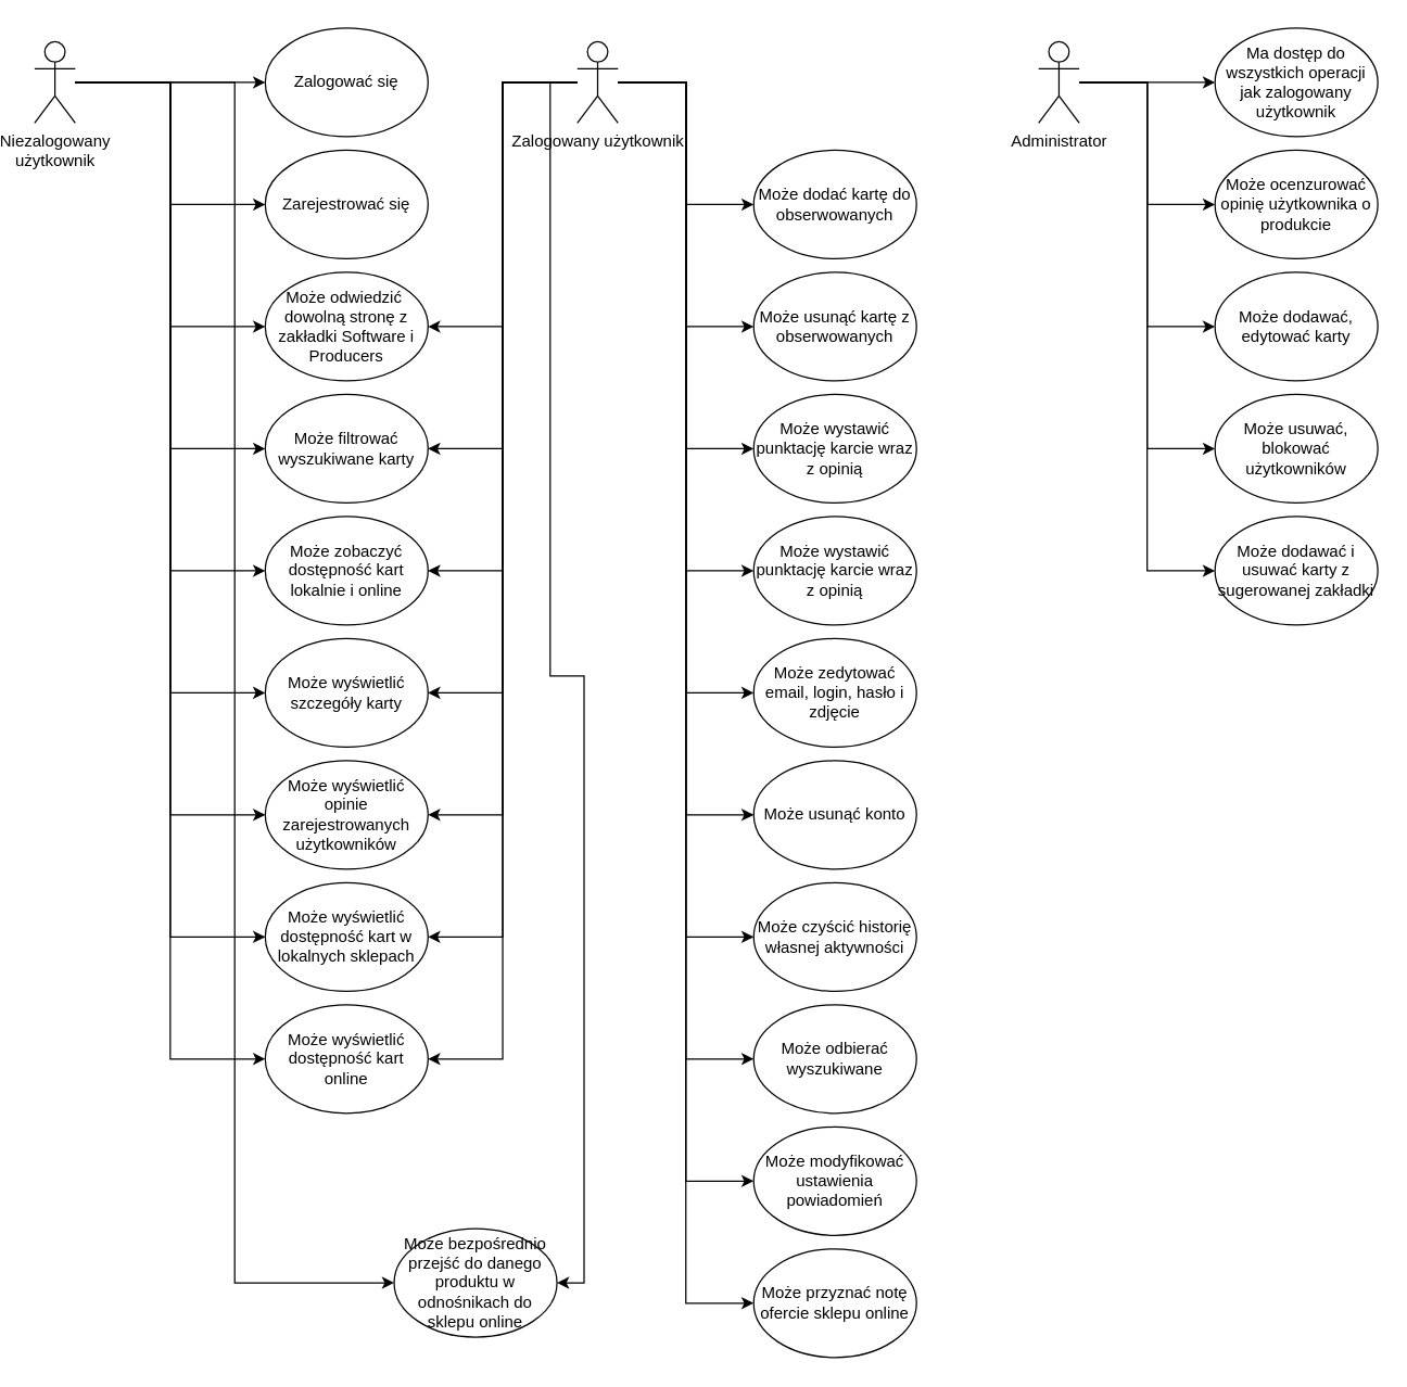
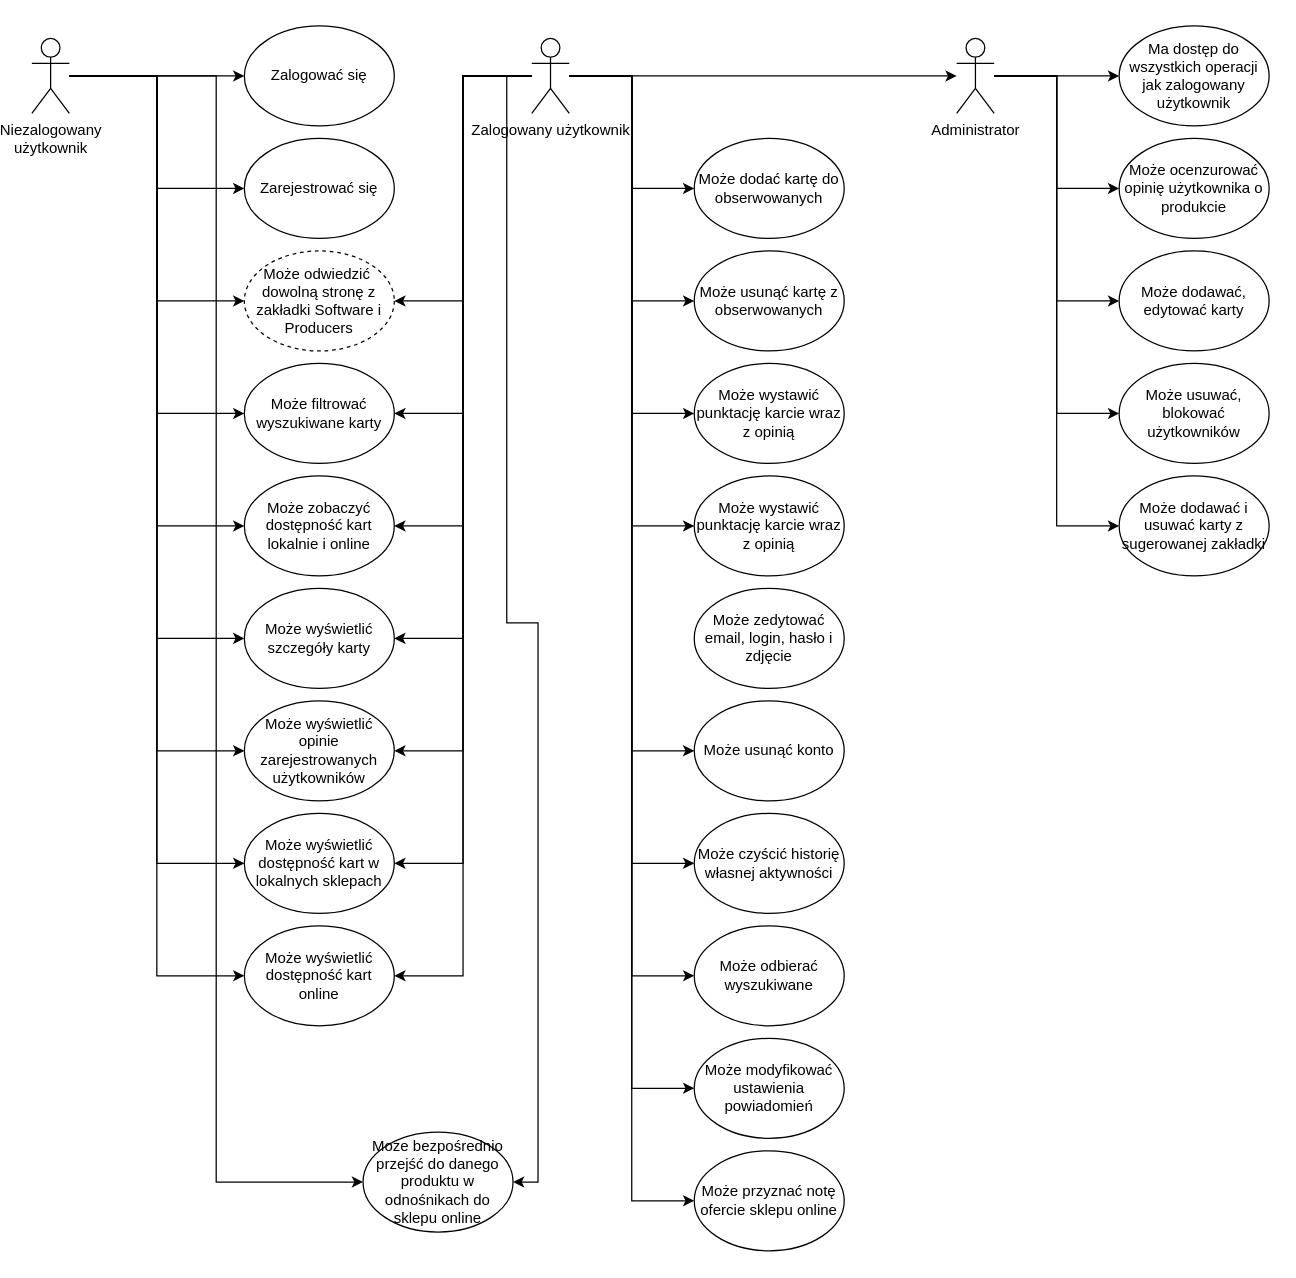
  <mxCell id="0" />
  <mxCell id="1" parent="0" />
  <mxCell id="2" style="edgeStyle=orthogonalEdgeStyle;rounded=0;orthogonalLoop=1;jettySize=auto;html=1;entryX=0;entryY=0.5;entryDx=0;entryDy=0;" edge="1" parent="1" source="12" target="13"><mxGeometry relative="1" as="geometry" /></mxCell>
  <mxCell id="3" style="edgeStyle=orthogonalEdgeStyle;rounded=0;orthogonalLoop=1;jettySize=auto;html=1;entryX=0;entryY=0.5;entryDx=0;entryDy=0;" edge="1" parent="1" source="12" target="14"><mxGeometry relative="1" as="geometry" /></mxCell>
  <mxCell id="4" style="edgeStyle=orthogonalEdgeStyle;rounded=0;orthogonalLoop=1;jettySize=auto;html=1;entryX=0;entryY=0.5;entryDx=0;entryDy=0;" edge="1" parent="1" source="12" target="15"><mxGeometry relative="1" as="geometry" /></mxCell>
  <mxCell id="5" style="edgeStyle=orthogonalEdgeStyle;rounded=0;orthogonalLoop=1;jettySize=auto;html=1;entryX=0;entryY=0.5;entryDx=0;entryDy=0;" edge="1" parent="1" source="12" target="16"><mxGeometry relative="1" as="geometry" /></mxCell>
  <mxCell id="6" style="edgeStyle=orthogonalEdgeStyle;rounded=0;orthogonalLoop=1;jettySize=auto;html=1;entryX=0;entryY=0.5;entryDx=0;entryDy=0;" edge="1" parent="1" source="12" target="17"><mxGeometry relative="1" as="geometry" /></mxCell>
  <mxCell id="7" style="edgeStyle=orthogonalEdgeStyle;rounded=0;orthogonalLoop=1;jettySize=auto;html=1;entryX=0;entryY=0.5;entryDx=0;entryDy=0;" edge="1" parent="1" source="12" target="18"><mxGeometry relative="1" as="geometry" /></mxCell>
  <mxCell id="8" style="edgeStyle=orthogonalEdgeStyle;rounded=0;orthogonalLoop=1;jettySize=auto;html=1;entryX=0;entryY=0.5;entryDx=0;entryDy=0;" edge="1" parent="1" source="12" target="19"><mxGeometry relative="1" as="geometry" /></mxCell>
  <mxCell id="9" style="edgeStyle=orthogonalEdgeStyle;rounded=0;orthogonalLoop=1;jettySize=auto;html=1;entryX=0;entryY=0.5;entryDx=0;entryDy=0;" edge="1" parent="1" source="12" target="20"><mxGeometry relative="1" as="geometry" /></mxCell>
  <mxCell id="10" style="edgeStyle=orthogonalEdgeStyle;rounded=0;orthogonalLoop=1;jettySize=auto;html=1;entryX=0;entryY=0.5;entryDx=0;entryDy=0;" edge="1" parent="1" source="12" target="21"><mxGeometry relative="1" as="geometry" /></mxCell>
  <mxCell id="11" style="edgeStyle=orthogonalEdgeStyle;rounded=0;orthogonalLoop=1;jettySize=auto;html=1;entryX=0;entryY=0.5;entryDx=0;entryDy=0;" edge="1" parent="1" source="12" target="45"><mxGeometry relative="1" as="geometry" /></mxCell>
  <mxCell id="12" value="Niezalogowany&lt;br&gt;użytkownik&lt;br&gt;" style="shape=umlActor;verticalLabelPosition=bottom;verticalAlign=top;html=1;outlineConnect=0;" vertex="1" parent="1"><mxGeometry x="20" y="30" width="30" height="60" as="geometry" /></mxCell>
  <mxCell id="13" value="Zalogować się" style="ellipse;whiteSpace=wrap;html=1;" vertex="1" parent="1"><mxGeometry x="190" y="20" width="120" height="80" as="geometry" /></mxCell>
  <mxCell id="14" value="Zarejestrować się" style="ellipse;whiteSpace=wrap;html=1;" vertex="1" parent="1"><mxGeometry x="190" y="110" width="120" height="80" as="geometry" /></mxCell>
- <mxCell id="15" value="Może odwiedzić&amp;nbsp;&lt;br&gt;dowolną stronę z zakładki Software i Producers" style="ellipse;whiteSpace=wrap;html=1;" vertex="1" parent="1"><mxGeometry x="190" y="200" width="120" height="80" as="geometry" /></mxCell>
+ <mxCell id="15" value="Może odwiedzić&amp;nbsp;&lt;br&gt;dowolną stronę z zakładki Software i Producers" style="ellipse;whiteSpace=wrap;html=1;dashed=1;" vertex="1" parent="1"><mxGeometry x="190" y="200" width="120" height="80" as="geometry" /></mxCell>
  <mxCell id="16" value="Może filtrować wyszukiwane karty" style="ellipse;whiteSpace=wrap;html=1;" vertex="1" parent="1"><mxGeometry x="190" y="290" width="120" height="80" as="geometry" /></mxCell>
  <mxCell id="17" value="Może zobaczyć dostępność kart lokalnie i online" style="ellipse;whiteSpace=wrap;html=1;" vertex="1" parent="1"><mxGeometry x="190" y="380" width="120" height="80" as="geometry" /></mxCell>
  <mxCell id="18" value="Może wyświetlić szczegóły karty" style="ellipse;whiteSpace=wrap;html=1;" vertex="1" parent="1"><mxGeometry x="190" y="470" width="120" height="80" as="geometry" /></mxCell>
  <mxCell id="19" value="Może wyświetlić opinie zarejestrowanych użytkowników" style="ellipse;whiteSpace=wrap;html=1;" vertex="1" parent="1"><mxGeometry x="190" y="560" width="120" height="80" as="geometry" /></mxCell>
  <mxCell id="20" value="Może wyświetlić dostępność kart w lokalnych sklepach" style="ellipse;whiteSpace=wrap;html=1;" vertex="1" parent="1"><mxGeometry x="190" y="650" width="120" height="80" as="geometry" /></mxCell>
  <mxCell id="21" value="Może wyświetlić dostępność kart online" style="ellipse;whiteSpace=wrap;html=1;" vertex="1" parent="1"><mxGeometry x="190" y="740" width="120" height="80" as="geometry" /></mxCell>
  <mxCell id="22" style="edgeStyle=orthogonalEdgeStyle;rounded=0;orthogonalLoop=1;jettySize=auto;html=1;entryX=1;entryY=0.5;entryDx=0;entryDy=0;" edge="1" parent="1" source="40" target="15"><mxGeometry relative="1" as="geometry" /></mxCell>
  <mxCell id="23" style="edgeStyle=orthogonalEdgeStyle;rounded=0;orthogonalLoop=1;jettySize=auto;html=1;entryX=1;entryY=0.5;entryDx=0;entryDy=0;" edge="1" parent="1" source="40" target="16"><mxGeometry relative="1" as="geometry" /></mxCell>
  <mxCell id="24" style="edgeStyle=orthogonalEdgeStyle;rounded=0;orthogonalLoop=1;jettySize=auto;html=1;entryX=1;entryY=0.5;entryDx=0;entryDy=0;" edge="1" parent="1" source="40" target="17"><mxGeometry relative="1" as="geometry" /></mxCell>
  <mxCell id="25" style="edgeStyle=orthogonalEdgeStyle;rounded=0;orthogonalLoop=1;jettySize=auto;html=1;entryX=1;entryY=0.5;entryDx=0;entryDy=0;" edge="1" parent="1" source="40" target="18"><mxGeometry relative="1" as="geometry" /></mxCell>
  <mxCell id="26" style="edgeStyle=orthogonalEdgeStyle;rounded=0;orthogonalLoop=1;jettySize=auto;html=1;entryX=1;entryY=0.5;entryDx=0;entryDy=0;" edge="1" parent="1" source="40" target="19"><mxGeometry relative="1" as="geometry" /></mxCell>
  <mxCell id="27" style="edgeStyle=orthogonalEdgeStyle;rounded=0;orthogonalLoop=1;jettySize=auto;html=1;entryX=1;entryY=0.5;entryDx=0;entryDy=0;" edge="1" parent="1" source="40" target="20"><mxGeometry relative="1" as="geometry" /></mxCell>
  <mxCell id="28" style="edgeStyle=orthogonalEdgeStyle;rounded=0;orthogonalLoop=1;jettySize=auto;html=1;entryX=1;entryY=0.5;entryDx=0;entryDy=0;" edge="1" parent="1" source="40" target="21"><mxGeometry relative="1" as="geometry" /></mxCell>
  <mxCell id="29" style="edgeStyle=orthogonalEdgeStyle;rounded=0;orthogonalLoop=1;jettySize=auto;html=1;entryX=0;entryY=0.5;entryDx=0;entryDy=0;" edge="1" parent="1" source="40" target="41"><mxGeometry relative="1" as="geometry" /></mxCell>
  <mxCell id="30" style="edgeStyle=orthogonalEdgeStyle;rounded=0;orthogonalLoop=1;jettySize=auto;html=1;entryX=0;entryY=0.5;entryDx=0;entryDy=0;" edge="1" parent="1" source="40" target="42"><mxGeometry relative="1" as="geometry" /></mxCell>
  <mxCell id="31" style="edgeStyle=orthogonalEdgeStyle;rounded=0;orthogonalLoop=1;jettySize=auto;html=1;entryX=0;entryY=0.5;entryDx=0;entryDy=0;" edge="1" parent="1" source="40" target="43"><mxGeometry relative="1" as="geometry" /></mxCell>
  <mxCell id="32" style="edgeStyle=orthogonalEdgeStyle;rounded=0;orthogonalLoop=1;jettySize=auto;html=1;entryX=1;entryY=0.5;entryDx=0;entryDy=0;" edge="1" parent="1" source="40" target="45"><mxGeometry relative="1" as="geometry" /></mxCell>
  <mxCell id="33" style="edgeStyle=orthogonalEdgeStyle;rounded=0;orthogonalLoop=1;jettySize=auto;html=1;entryX=0;entryY=0.5;entryDx=0;entryDy=0;" edge="1" parent="1" source="40" target="44"><mxGeometry relative="1" as="geometry" /></mxCell>
- <mxCell id="34" style="edgeStyle=orthogonalEdgeStyle;rounded=0;orthogonalLoop=1;jettySize=auto;html=1;entryX=0;entryY=0.5;entryDx=0;entryDy=0;" edge="1" parent="1" source="40" target="46"><mxGeometry relative="1" as="geometry" /></mxCell>
+ <mxCell id="34" style="edgeStyle=orthogonalEdgeStyle;rounded=0;orthogonalLoop=1;jettySize=auto;html=1;" edge="1" parent="1" source="40" target="57"><mxGeometry relative="1" as="geometry" /></mxCell>
  <mxCell id="35" style="edgeStyle=orthogonalEdgeStyle;rounded=0;orthogonalLoop=1;jettySize=auto;html=1;entryX=0;entryY=0.5;entryDx=0;entryDy=0;" edge="1" parent="1" source="40" target="47"><mxGeometry relative="1" as="geometry" /></mxCell>
  <mxCell id="36" style="edgeStyle=orthogonalEdgeStyle;rounded=0;orthogonalLoop=1;jettySize=auto;html=1;entryX=0;entryY=0.5;entryDx=0;entryDy=0;" edge="1" parent="1" source="40" target="48"><mxGeometry relative="1" as="geometry" /></mxCell>
  <mxCell id="37" style="edgeStyle=orthogonalEdgeStyle;rounded=0;orthogonalLoop=1;jettySize=auto;html=1;entryX=0;entryY=0.5;entryDx=0;entryDy=0;" edge="1" parent="1" source="40" target="49"><mxGeometry relative="1" as="geometry" /></mxCell>
  <mxCell id="38" style="edgeStyle=orthogonalEdgeStyle;rounded=0;orthogonalLoop=1;jettySize=auto;html=1;entryX=0;entryY=0.5;entryDx=0;entryDy=0;" edge="1" parent="1" source="40" target="50"><mxGeometry relative="1" as="geometry" /></mxCell>
  <mxCell id="39" style="edgeStyle=orthogonalEdgeStyle;rounded=0;orthogonalLoop=1;jettySize=auto;html=1;entryX=0;entryY=0.5;entryDx=0;entryDy=0;" edge="1" parent="1" source="40" target="51"><mxGeometry relative="1" as="geometry" /></mxCell>
  <mxCell id="40" value="Zalogowany użytkownik" style="shape=umlActor;verticalLabelPosition=bottom;verticalAlign=top;html=1;outlineConnect=0;" vertex="1" parent="1"><mxGeometry x="420" y="30" width="30" height="60" as="geometry" /></mxCell>
  <mxCell id="41" value="Może dodać kartę do obserwowanych" style="ellipse;whiteSpace=wrap;html=1;" vertex="1" parent="1"><mxGeometry x="550" y="110" width="120" height="80" as="geometry" /></mxCell>
  <mxCell id="42" value="Może usunąć kartę z obserwowanych" style="ellipse;whiteSpace=wrap;html=1;" vertex="1" parent="1"><mxGeometry x="550" y="200" width="120" height="80" as="geometry" /></mxCell>
  <mxCell id="43" value="Może wystawić punktację karcie wraz z opinią" style="ellipse;whiteSpace=wrap;html=1;" vertex="1" parent="1"><mxGeometry x="550" y="290" width="120" height="80" as="geometry" /></mxCell>
  <mxCell id="44" value="Może wystawić punktację karcie wraz z opinią" style="ellipse;whiteSpace=wrap;html=1;" vertex="1" parent="1"><mxGeometry x="550" y="380" width="120" height="80" as="geometry" /></mxCell>
  <mxCell id="45" value="Może bezpośrednio przejść do danego produktu w odnośnikach do sklepu online" style="ellipse;whiteSpace=wrap;html=1;" vertex="1" parent="1"><mxGeometry x="285" y="905" width="120" height="80" as="geometry" /></mxCell>
  <mxCell id="46" value="Może zedytować email, login, hasło i zdjęcie" style="ellipse;whiteSpace=wrap;html=1;" vertex="1" parent="1"><mxGeometry x="550" y="470" width="120" height="80" as="geometry" /></mxCell>
  <mxCell id="47" value="Może usunąć konto" style="ellipse;whiteSpace=wrap;html=1;" vertex="1" parent="1"><mxGeometry x="550" y="560" width="120" height="80" as="geometry" /></mxCell>
  <mxCell id="48" value="Może czyścić historię własnej aktywności" style="ellipse;whiteSpace=wrap;html=1;" vertex="1" parent="1"><mxGeometry x="550" y="650" width="120" height="80" as="geometry" /></mxCell>
  <mxCell id="49" value="Może odbierać wyszukiwane" style="ellipse;whiteSpace=wrap;html=1;" vertex="1" parent="1"><mxGeometry x="550" y="740" width="120" height="80" as="geometry" /></mxCell>
  <mxCell id="50" value="Może modyfikować ustawienia powiadomień" style="ellipse;whiteSpace=wrap;html=1;" vertex="1" parent="1"><mxGeometry x="550" y="830" width="120" height="80" as="geometry" /></mxCell>
  <mxCell id="51" value="Może przyznać notę ofercie sklepu online" style="ellipse;whiteSpace=wrap;html=1;" vertex="1" parent="1"><mxGeometry x="550" y="920" width="120" height="80" as="geometry" /></mxCell>
  <mxCell id="52" style="edgeStyle=orthogonalEdgeStyle;rounded=0;orthogonalLoop=1;jettySize=auto;html=1;entryX=0;entryY=0.5;entryDx=0;entryDy=0;" edge="1" parent="1" source="57" target="58"><mxGeometry relative="1" as="geometry" /></mxCell>
  <mxCell id="53" style="edgeStyle=orthogonalEdgeStyle;rounded=0;orthogonalLoop=1;jettySize=auto;html=1;entryX=0;entryY=0.5;entryDx=0;entryDy=0;" edge="1" parent="1" source="57" target="59"><mxGeometry relative="1" as="geometry" /></mxCell>
  <mxCell id="54" style="edgeStyle=orthogonalEdgeStyle;rounded=0;orthogonalLoop=1;jettySize=auto;html=1;entryX=0;entryY=0.5;entryDx=0;entryDy=0;" edge="1" parent="1" source="57" target="60"><mxGeometry relative="1" as="geometry" /></mxCell>
  <mxCell id="55" style="edgeStyle=orthogonalEdgeStyle;rounded=0;orthogonalLoop=1;jettySize=auto;html=1;entryX=0;entryY=0.5;entryDx=0;entryDy=0;" edge="1" parent="1" source="57" target="61"><mxGeometry relative="1" as="geometry" /></mxCell>
  <mxCell id="56" style="edgeStyle=orthogonalEdgeStyle;rounded=0;orthogonalLoop=1;jettySize=auto;html=1;entryX=0;entryY=0.5;entryDx=0;entryDy=0;" edge="1" parent="1" source="57" target="62"><mxGeometry relative="1" as="geometry" /></mxCell>
  <mxCell id="57" value="Administrator" style="shape=umlActor;verticalLabelPosition=bottom;verticalAlign=top;html=1;outlineConnect=0;" vertex="1" parent="1"><mxGeometry x="760" y="30" width="30" height="60" as="geometry" /></mxCell>
  <mxCell id="58" value="Ma dostęp do wszystkich operacji&lt;br&gt;jak zalogowany użytkownik" style="ellipse;whiteSpace=wrap;html=1;" vertex="1" parent="1"><mxGeometry x="890" y="20" width="120" height="80" as="geometry" /></mxCell>
  <mxCell id="59" value="Może ocenzurować opinię użytkownika o produkcie" style="ellipse;whiteSpace=wrap;html=1;" vertex="1" parent="1"><mxGeometry x="890" y="110" width="120" height="80" as="geometry" /></mxCell>
  <mxCell id="60" value="Może dodawać, edytować karty" style="ellipse;whiteSpace=wrap;html=1;" vertex="1" parent="1"><mxGeometry x="890" y="200" width="120" height="80" as="geometry" /></mxCell>
  <mxCell id="61" value="Może usuwać, blokować użytkowników" style="ellipse;whiteSpace=wrap;html=1;" vertex="1" parent="1"><mxGeometry x="890" y="290" width="120" height="80" as="geometry" /></mxCell>
  <mxCell id="62" value="Może dodawać i usuwać karty z sugerowanej zakładki" style="ellipse;whiteSpace=wrap;html=1;" vertex="1" parent="1"><mxGeometry x="890" y="380" width="120" height="80" as="geometry" /></mxCell>
